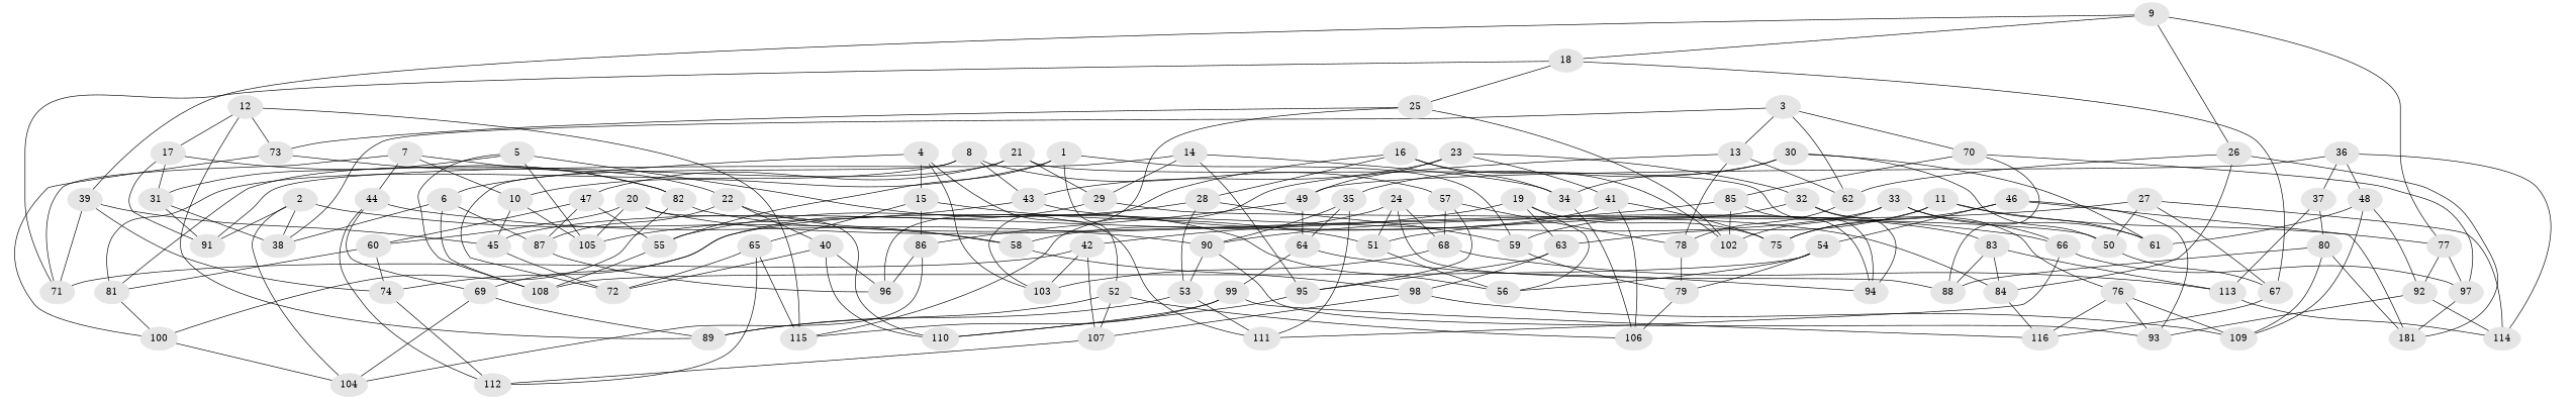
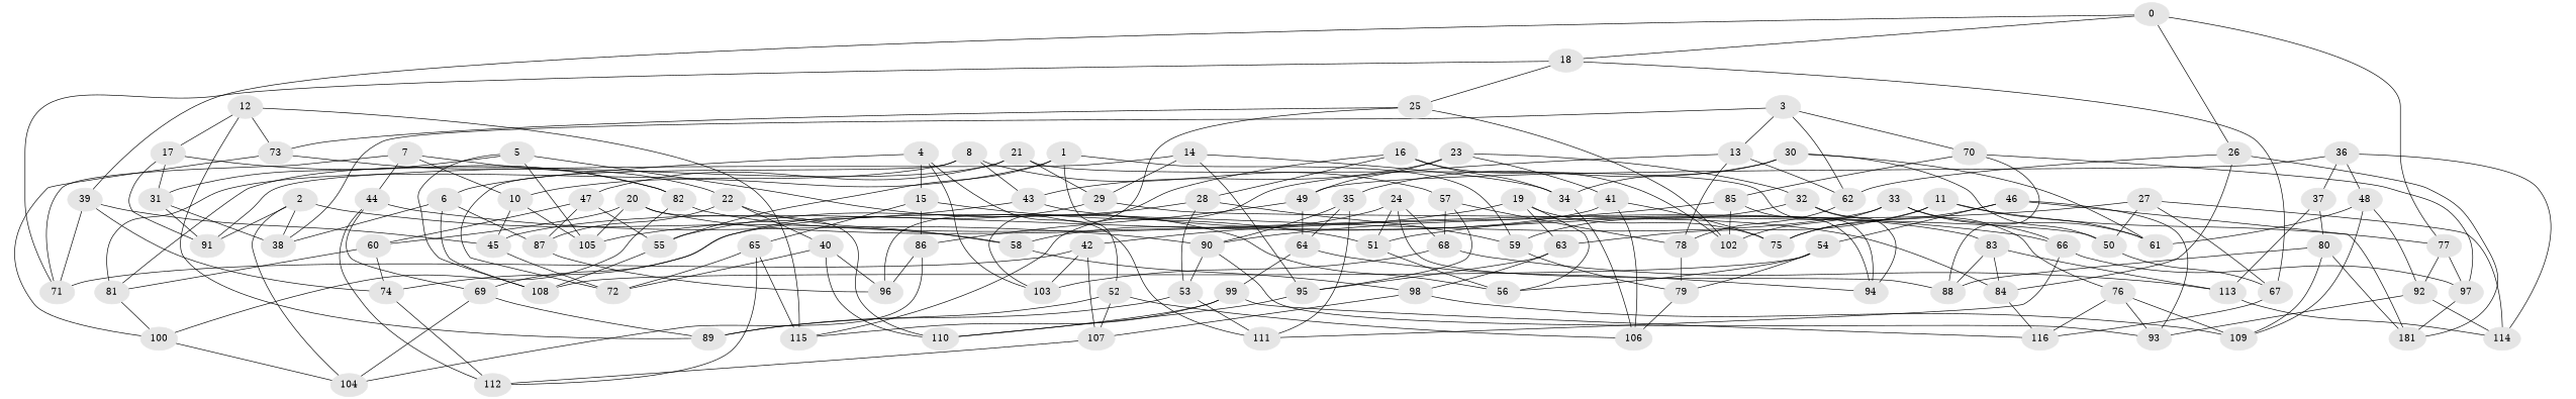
  graph {
    node [color=gray90 style=filled]
    1
    10
    52
    55
    59
    105
    45
    89
    106
    107
    108
    79
    2
    38
    58
    91
    104
    98
    3
    13
    62
    70
    115
    78
    88
    97
    85
    4
    6
    15
    103
    111
    87
    51
    65
    86
    5
    31
    56
    96
    7
    22
    44
    71
    40
    69
    90
    112
    8
    43
    57
    72
    81
    66
    95
    68
    100
-   9
+   9 [label=0]
    18
    26
    39
    77
    25
    67
    84
    n66 [label=181]
    74
    92
    11
    61
    63
    75
    12
    17
    73
    82
    14
    29
    34
    50
    110
    16
    28
    102
    53
    83
    116
    19
    42
    20
    60
    21
    47
    94
    23
    32
    41
    49
    76
    64
    24
    113
    27
    114
    30
    35
    93
    109
    33
    99
    36
    37
    48
    80
    46
    54
    1 -- 10
    1 -- 52
    1 -- 55
    1 -- 59
    10 -- 105
    10 -- 45
    52 -- 89
    52 -- 106
    52 -- 107
    55 -- 108
    59 -- 79
    45 -- 72
    107 -- 112
    79 -- 106
    2 -- 38
    2 -- 58
    2 -- 91
    2 -- 104
    58 -- 98
    98 -- 107
    98 -- 109
    3 -- 38
    3 -- 13
    3 -- 62
    3 -- 70
    13 -- 62
    13 -- 115
    13 -- 78
    62 -- 78
    70 -- 88
    70 -- 97
    70 -- 85
    78 -- 79
    97 -- n66
    85 -- 90
    85 -- 102
    85 -- 94
    4 -- 6
    4 -- 15
    4 -- 103
    4 -- 111
    6 -- 108
    6 -- 38
    6 -- 87
    15 -- 51
    15 -- 65
    15 -- 86
    87 -- 96
    51 -- 56
    65 -- 115
    65 -- 112
    65 -- 72
    86 -- 104
    86 -- 96
    5 -- 105
    5 -- 108
    5 -- 31
    5 -- 56
    31 -- 38
    31 -- 91
    7 -- 10
    7 -- 22
    7 -- 44
    7 -- 71
    22 -- 58
    22 -- 87
    22 -- 40
    44 -- 69
    44 -- 90
    44 -- 112
    40 -- 96
    40 -- 72
    40 -- 110
    69 -- 89
    69 -- 104
    90 -- 53
    90 -- 93
    8 -- 43
    8 -- 57
    8 -- 72
    8 -- 81
    43 -- 105
    43 -- 66
    57 -- 78
    57 -- 95
    57 -- 68
    81 -- 100
    66 -- 97
    66 -- 111
    95 -- 110
    68 -- 103
    68 -- 113
    100 -- 104
    9 -- 18
    9 -- 26
    9 -- 39
    9 -- 77
    18 -- 71
    18 -- 25
    18 -- 67
    26 -- 62
    26 -- 84
    26 -- n66
    39 -- 45
    39 -- 71
    39 -- 74
    77 -- 97
    77 -- 92
    25 -- 103
    25 -- 73
    25 -- 102
    67 -- 116
    84 -- 116
    74 -- 112
    92 -- 114
    92 -- 93
    11 -- 77
    11 -- 61
    11 -- 63
    11 -- 75
    63 -- 98
    63 -- 95
    12 -- 89
    12 -- 115
    12 -- 17
    12 -- 73
    17 -- 91
    17 -- 31
    17 -- 82
    73 -- 100
    73 -- 82
    82 -- 100
    82 -- 83
    14 -- 91
    14 -- 95
    14 -- 29
    14 -- 34
    29 -- 69
    29 -- 50
    34 -- 106
    50 -- 67
    16 -- 96
    16 -- 34
    16 -- 28
    16 -- 102
    28 -- 55
    28 -- 59
    28 -- 53
    53 -- 89
    53 -- 111
    83 -- 88
    83 -- 84
    83 -- 113
    19 -- 56
    19 -- 63
    19 -- 75
    19 -- 42
    42 -- 107
    42 -- 103
    42 -- 71
    20 -- 105
    20 -- 84
    20 -- 110
    20 -- 60
    60 -- 81
    60 -- 74
    21 -- 81
    21 -- 29
    21 -- 47
    21 -- 94
    47 -- 55
    47 -- 87
    47 -- 60
    23 -- 43
    23 -- 32
    23 -- 41
    23 -- 49
    32 -- 59
    32 -- 94
    32 -- 76
    41 -- 45
    41 -- 106
    41 -- 75
    49 -- 86
    49 -- 64
    76 -- 116
    76 -- 93
    76 -- 109
    64 -- 94
    64 -- 99
    24 -- 58
    24 -- 88
    24 -- 51
    24 -- 68
    113 -- 114
    27 -- 51
    27 -- 67
    27 -- 50
    27 -- 114
    30 -- 61
    30 -- 34
    30 -- 50
    30 -- 35
    35 -- 111
    35 -- 90
    35 -- 64
    33 -- 66
    33 -- 74
    33 -- 61
    33 -- 102
    99 -- 115
    99 -- 110
    99 -- 116
    36 -- 49
    36 -- 114
    36 -- 37
    36 -- 48
    37 -- 113
    37 -- 80
    48 -- 92
    48 -- 61
    48 -- 109
    80 -- 88
    80 -- n66
    80 -- 109
    46 -- n66
    46 -- 75
    46 -- 93
    46 -- 54
    54 -- 108
    54 -- 79
    54 -- 56
  }
